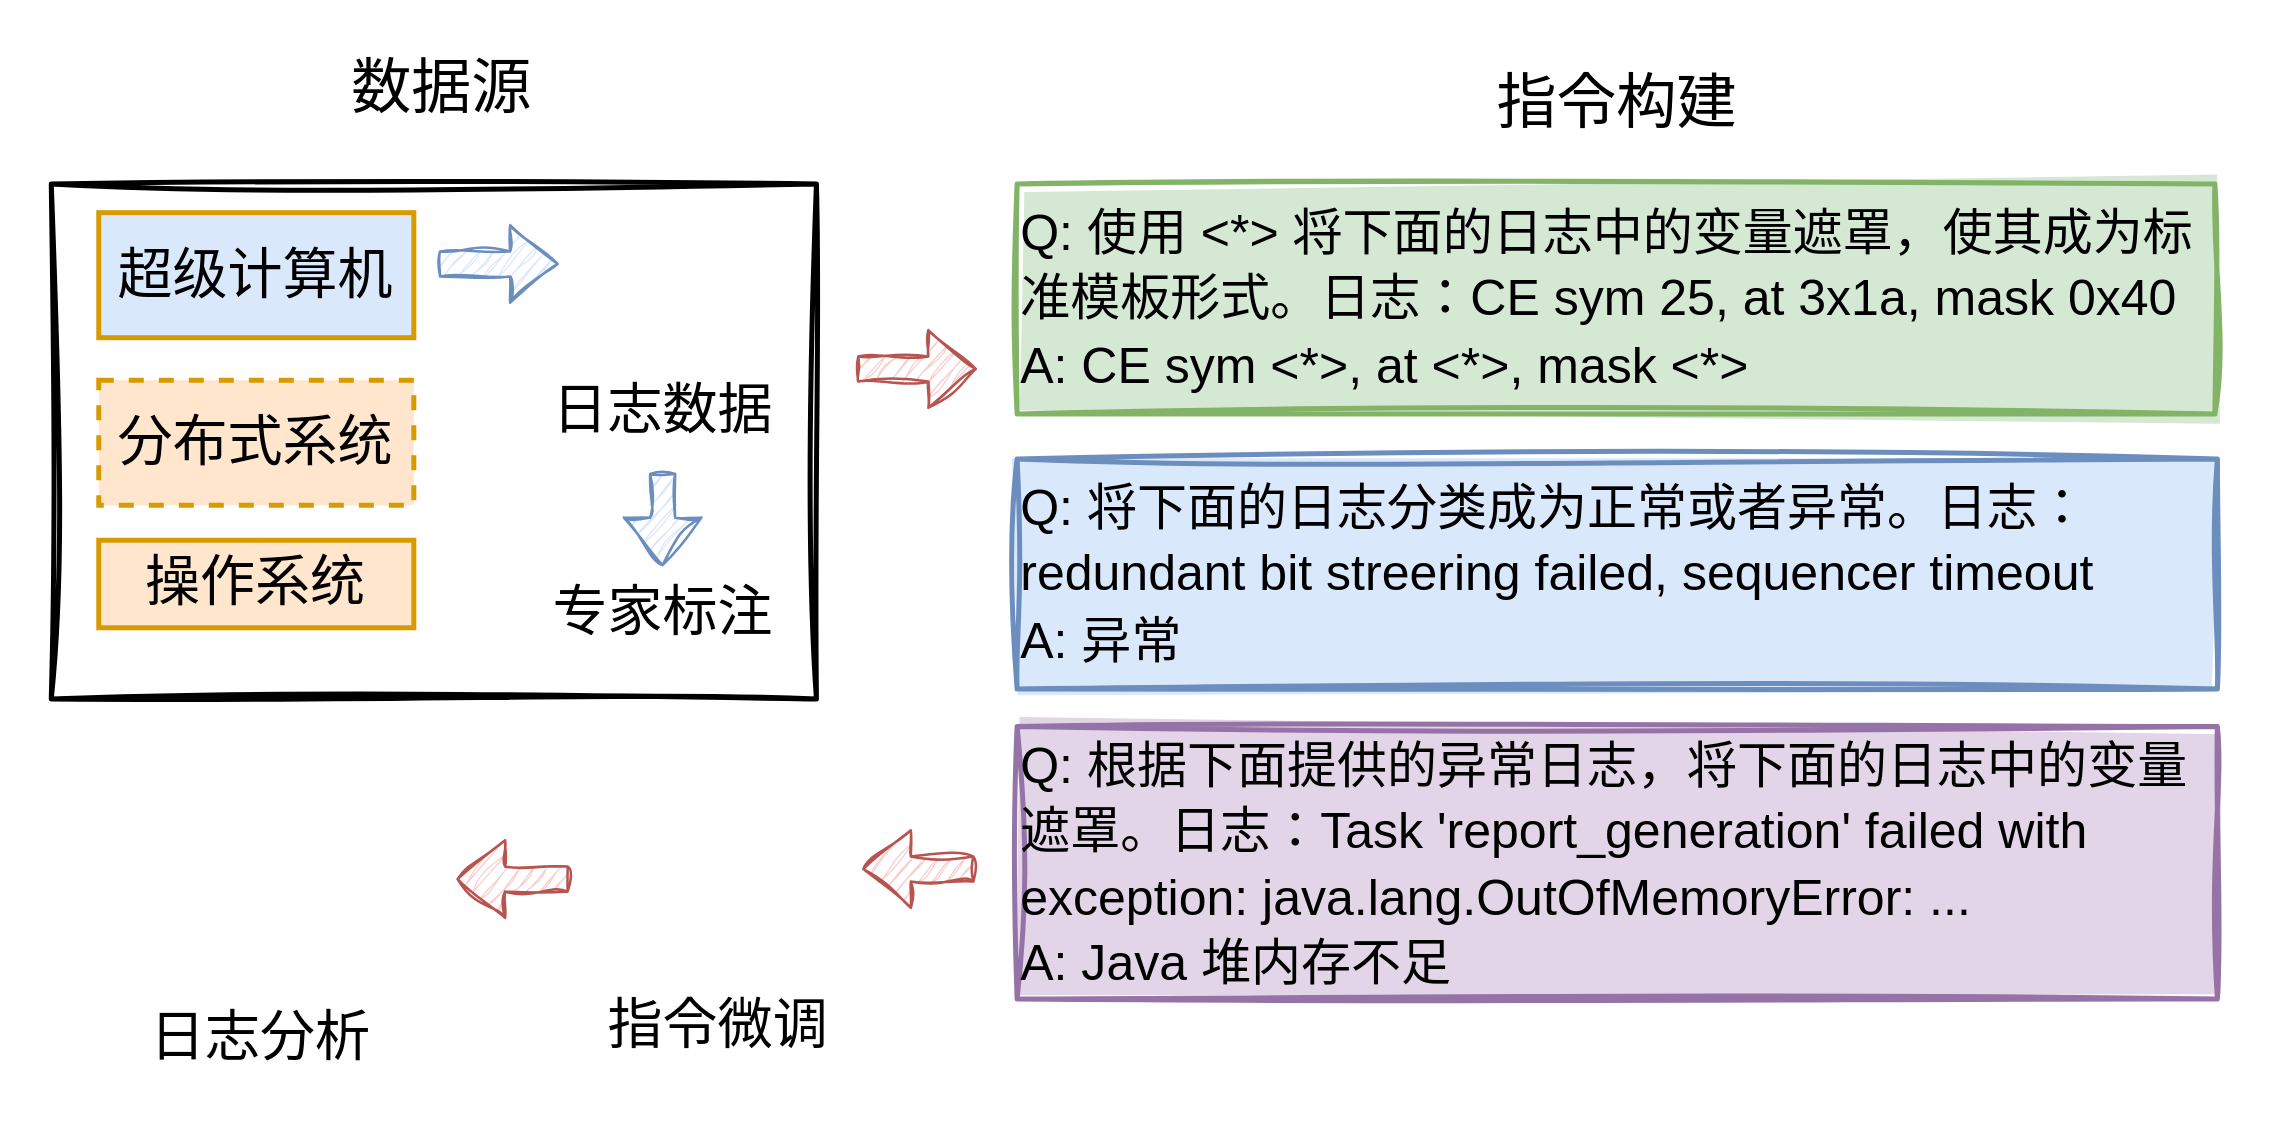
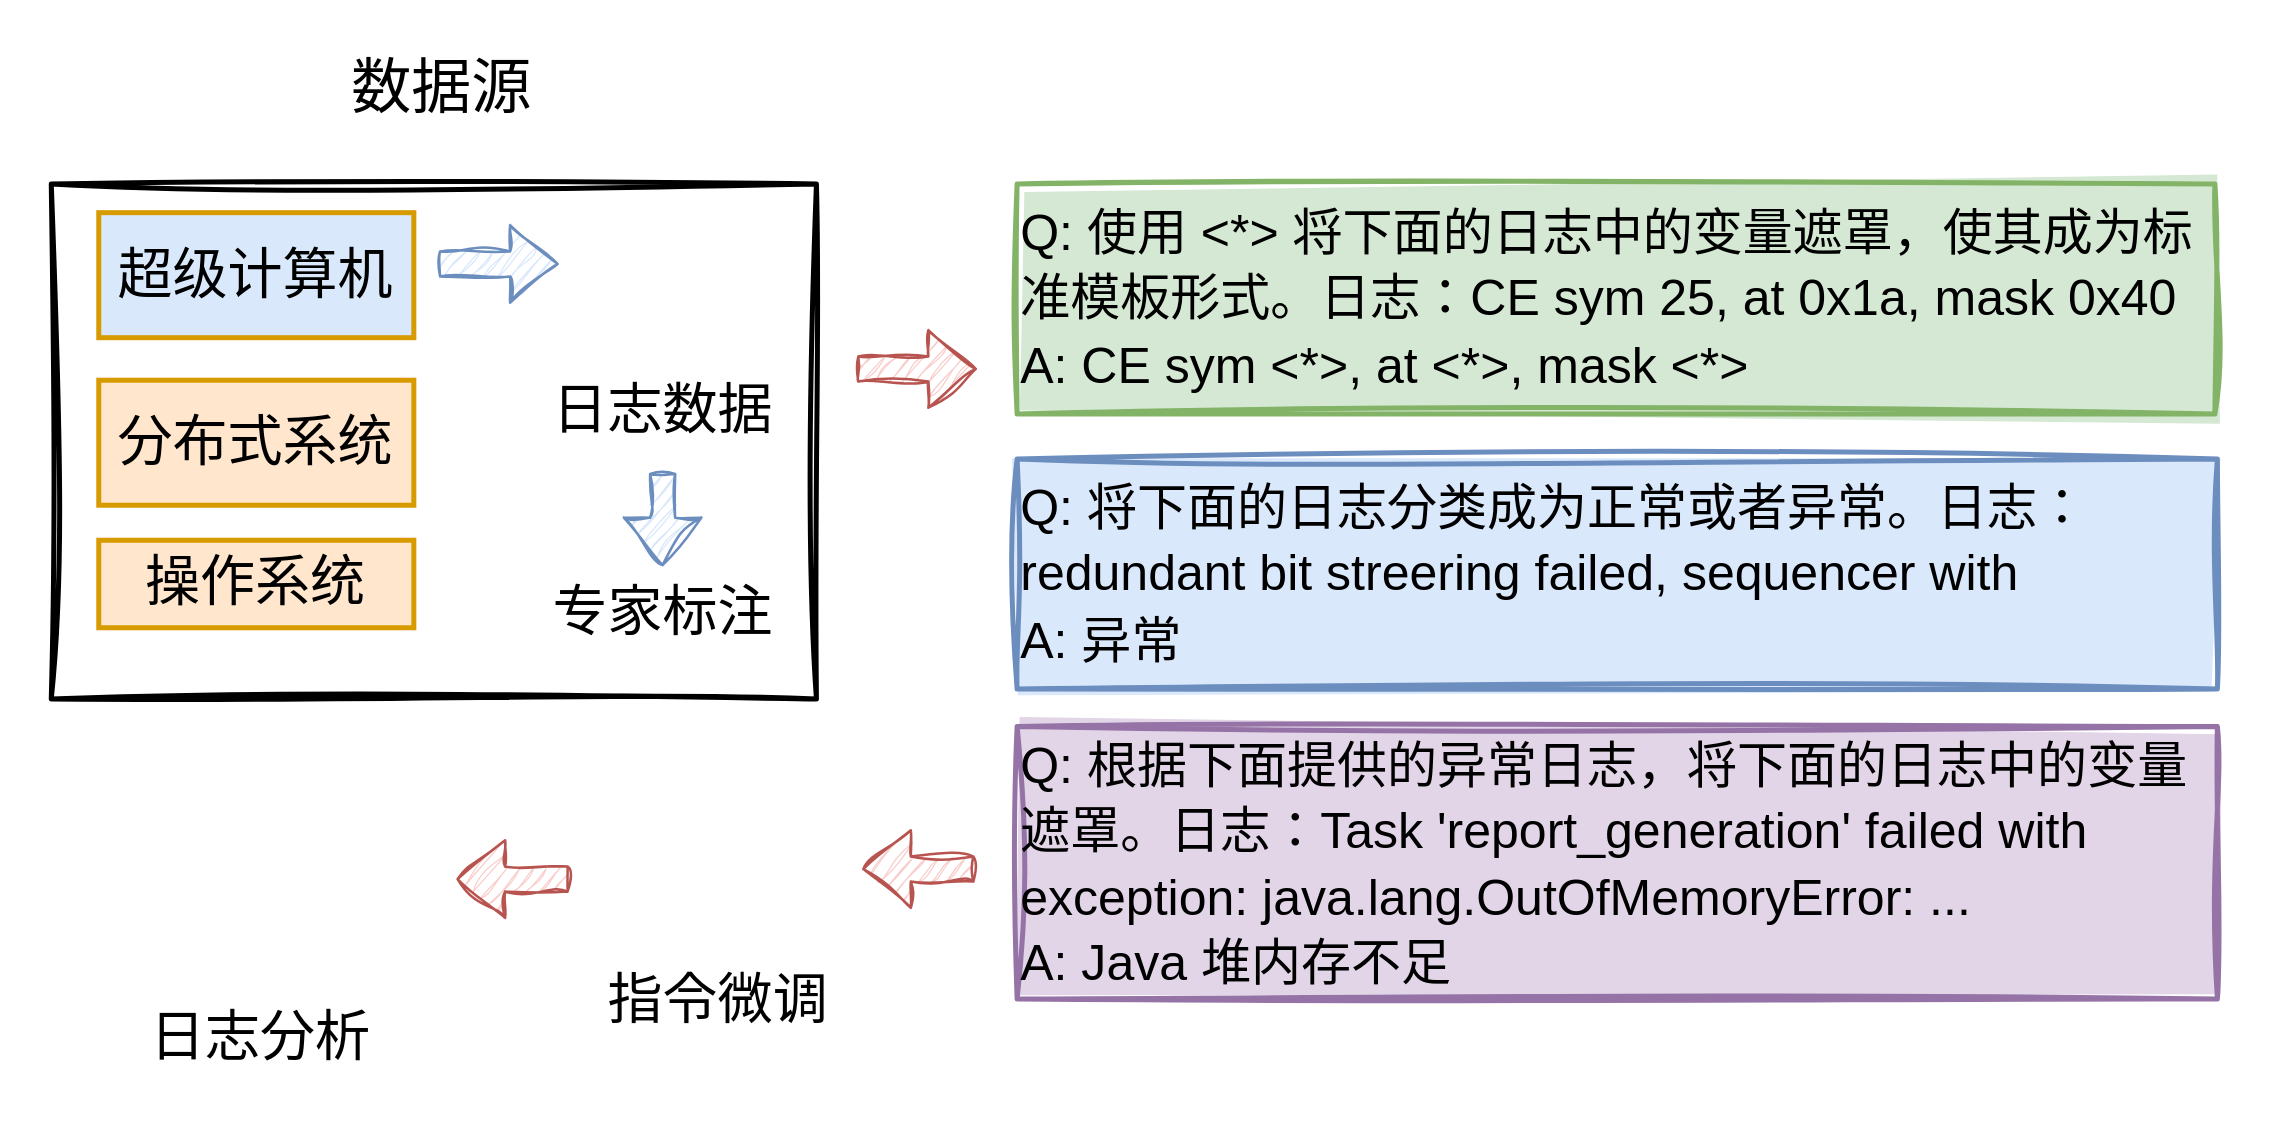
  <mxCell id="0" />
  <mxCell id="1" parent="0" />
  <mxCell id="2" value="&lt;font&gt;数据源&lt;/font&gt;" style="text;html=1;align=center;verticalAlign=middle;whiteSpace=wrap;rounded=0;fontSize=24;" vertex="1" parent="1"><mxGeometry x="106.25" y="20" width="141" height="30" as="geometry" /></mxCell>
  <mxCell id="3" value="" style="rounded=0;whiteSpace=wrap;html=1;strokeWidth=2;sketch=1;curveFitting=1;jiggle=2;fillColor=none;strokeColor=#000000;" vertex="1" parent="1"><mxGeometry x="20" y="73" width="306" height="206" as="geometry" /></mxCell>
  <mxCell id="4" value="超级计算机" style="rounded=0;whiteSpace=wrap;html=1;strokeWidth=2;fontSize=22;fillColor=#dae8fc;strokeColor=#d79b00;" vertex="1" parent="1"><mxGeometry x="39" y="84.5" width="126" height="50" as="geometry" /></mxCell>
- <mxCell id="5" value="分布式系统" style="rounded=0;whiteSpace=wrap;html=1;strokeWidth=2;fontSize=22;fillColor=#ffe6cc;strokeColor=#d79b00;dashed=1;" vertex="1" parent="1"><mxGeometry x="39" y="151.5" width="126" height="50" as="geometry" /></mxCell>
+ <mxCell id="5" value="分布式系统" style="rounded=0;whiteSpace=wrap;html=1;strokeWidth=2;fontSize=22;fillColor=#ffe6cc;strokeColor=#d79b00;" vertex="1" parent="1"><mxGeometry x="39" y="151.5" width="126" height="50" as="geometry" /></mxCell>
  <mxCell id="6" value="操作系统" style="rounded=0;whiteSpace=wrap;html=1;strokeWidth=2;fontSize=22;fillColor=#ffe6cc;strokeColor=#d79b00;" vertex="1" parent="1"><mxGeometry x="39" y="215.5" width="126" height="35" as="geometry" /></mxCell>
  <mxCell id="7" value="" style="shape=flexArrow;endArrow=classic;html=1;rounded=0;sketch=1;curveFitting=1;jiggle=2;fillColor=#dae8fc;strokeColor=#6c8ebf;" edge="1" parent="1"><mxGeometry width="50" height="50" relative="1" as="geometry"><mxPoint x="175" y="105" as="sourcePoint" /><mxPoint x="223" y="105" as="targetPoint" /></mxGeometry></mxCell>
  <mxCell id="8" value="" style="shape=image;verticalLabelPosition=bottom;labelBackgroundColor=default;verticalAlign=top;aspect=fixed;imageAspect=0;image=https://static.vecteezy.com/system/resources/previews/031/069/000/non_2x/logs-icon-vector.jpg;" vertex="1" parent="1"><mxGeometry x="232" y="78" width="65" height="65" as="geometry" /></mxCell>
  <mxCell id="9" value="&lt;div style=&quot;&quot;&gt;&lt;span style=&quot;background-color: transparent; color: light-dark(rgb(0, 0, 0), rgb(255, 255, 255)); font-size: 22px;&quot;&gt;日志数据&lt;/span&gt;&lt;/div&gt;" style="text;whiteSpace=wrap;html=1;align=center;" vertex="1" parent="1"><mxGeometry x="195.5" y="143.5" width="138" height="38" as="geometry" /></mxCell>
  <mxCell id="10" value="" style="shape=flexArrow;endArrow=classic;html=1;rounded=0;sketch=1;curveFitting=1;jiggle=2;fillColor=#dae8fc;strokeColor=#6c8ebf;exitX=0.5;exitY=1;exitDx=0;exitDy=0;entryX=0.732;entryY=0.685;entryDx=0;entryDy=0;entryPerimeter=0;" edge="1" parent="1"><mxGeometry width="50" height="50" relative="1" as="geometry"><mxPoint x="264.5" y="188.5" as="sourcePoint" /><mxPoint x="264.488" y="225.96" as="targetPoint" /></mxGeometry></mxCell>
  <mxCell id="11" value="&lt;div style=&quot;&quot;&gt;&lt;span style=&quot;font-size: 22px;&quot;&gt;专家标注&lt;/span&gt;&lt;/div&gt;" style="text;whiteSpace=wrap;html=1;align=center;" vertex="1" parent="1"><mxGeometry x="195.5" y="225" width="138" height="38" as="geometry" /></mxCell>
  <mxCell id="12" value="" style="shape=flexArrow;endArrow=classic;html=1;rounded=0;sketch=1;curveFitting=1;jiggle=2;fillColor=#f8cecc;strokeColor=#b85450;" edge="1" parent="1"><mxGeometry width="50" height="50" relative="1" as="geometry"><mxPoint x="342.25" y="147" as="sourcePoint" /><mxPoint x="390.25" y="147" as="targetPoint" /></mxGeometry></mxCell>
- <mxCell id="13" value="&lt;font&gt;指令构建&lt;/font&gt;" style="text;html=1;align=center;verticalAlign=middle;whiteSpace=wrap;rounded=0;fontSize=24;" vertex="1" parent="1"><mxGeometry x="575.75" y="26" width="141" height="30" as="geometry" /></mxCell>
- <mxCell id="14" value="&lt;font style=&quot;font-size: 20px;&quot;&gt;Q: 使用 &amp;lt;*&amp;gt; 将下面的日志中的变量遮罩，使其成为标准模板形式。日志：CE sym 25, at 3x1a, mask 0x40&lt;/font&gt;&lt;div&gt;&lt;font style=&quot;font-size: 20px;&quot;&gt;A: CE sym &amp;lt;*&amp;gt;, at &amp;lt;*&amp;gt;, mask &amp;lt;*&amp;gt;&lt;/font&gt;&lt;/div&gt;" style="rounded=0;whiteSpace=wrap;html=1;strokeWidth=2;sketch=1;curveFitting=1;jiggle=2;fillColor=#d5e8d4;strokeColor=#82b366;align=left;fontSize=22;fillStyle=solid;" vertex="1" parent="1"><mxGeometry x="406.25" y="73" width="479" height="92" as="geometry" /></mxCell>
- <mxCell id="15" value="&lt;font style=&quot;font-size: 20px;&quot;&gt;Q: 将下面的日志分类成为正常或者异常。日志：redundant bit streering failed, sequencer timeout&lt;br&gt;A: 异常&amp;nbsp;&lt;/font&gt;" style="rounded=0;whiteSpace=wrap;html=1;strokeWidth=2;sketch=1;curveFitting=1;jiggle=2;fillColor=#dae8fc;strokeColor=#6c8ebf;align=left;fontSize=22;fillStyle=solid;" vertex="1" parent="1"><mxGeometry x="406.25" y="183" width="480" height="92" as="geometry" /></mxCell>
+ <mxCell id="14" value="&lt;font style=&quot;font-size: 20px;&quot;&gt;Q: 使用 &amp;lt;*&amp;gt; 将下面的日志中的变量遮罩，使其成为标准模板形式。日志：CE sym 25, at 0x1a, mask 0x40&lt;/font&gt;&lt;div&gt;&lt;font style=&quot;font-size: 20px;&quot;&gt;A: CE sym &amp;lt;*&amp;gt;, at &amp;lt;*&amp;gt;, mask &amp;lt;*&amp;gt;&lt;/font&gt;&lt;/div&gt;" style="rounded=0;whiteSpace=wrap;html=1;strokeWidth=2;sketch=1;curveFitting=1;jiggle=2;fillColor=#d5e8d4;strokeColor=#82b366;align=left;fontSize=22;fillStyle=solid;" vertex="1" parent="1"><mxGeometry x="406.25" y="73" width="479" height="92" as="geometry" /></mxCell>
+ <mxCell id="15" value="&lt;font style=&quot;font-size: 20px;&quot;&gt;Q: 将下面的日志分类成为正常或者异常。日志：redundant bit streering failed, sequencer with&lt;br&gt;A: 异常&amp;nbsp;&lt;/font&gt;" style="rounded=0;whiteSpace=wrap;html=1;strokeWidth=2;sketch=1;curveFitting=1;jiggle=2;fillColor=#dae8fc;strokeColor=#6c8ebf;align=left;fontSize=22;fillStyle=solid;" vertex="1" parent="1"><mxGeometry x="406.25" y="183" width="480" height="92" as="geometry" /></mxCell>
  <mxCell id="16" value="&lt;font style=&quot;font-size: 20px;&quot;&gt;Q: 根据下面提供的异常日志，将下面的日志中的变量遮罩。日志：Task 'report_generation' failed with exception: java.lang.OutOfMemoryError: ...&lt;br&gt;A:&amp;nbsp;Java 堆内存不足&lt;/font&gt;" style="rounded=0;whiteSpace=wrap;html=1;strokeWidth=2;sketch=1;curveFitting=1;jiggle=2;fillColor=#e1d5e7;strokeColor=#9673a6;align=left;fontSize=22;fillStyle=solid;" vertex="1" parent="1"><mxGeometry x="406.25" y="290" width="480" height="109" as="geometry" /></mxCell>
  <mxCell id="17" value="" style="shape=flexArrow;endArrow=classic;html=1;rounded=0;sketch=1;curveFitting=1;jiggle=2;fillColor=#f8cecc;strokeColor=#b85450;" edge="1" parent="1"><mxGeometry width="50" height="50" relative="1" as="geometry"><mxPoint x="389.25" y="347" as="sourcePoint" /><mxPoint x="344.25" y="347" as="targetPoint" /></mxGeometry></mxCell>
  <mxCell id="18" value="" style="shape=image;verticalLabelPosition=bottom;labelBackgroundColor=default;verticalAlign=top;aspect=fixed;imageAspect=0;image=https://static.vecteezy.com/system/resources/previews/002/589/005/original/cute-llama-wild-animal-line-style-icon-free-vector.jpg;" vertex="1" parent="1"><mxGeometry x="243" y="297" width="83" height="83" as="geometry" /></mxCell>
- <mxCell id="19" value="&lt;div style=&quot;&quot;&gt;&lt;span style=&quot;font-size: 22px;&quot;&gt;指令微调&lt;/span&gt;&lt;/div&gt;" style="text;whiteSpace=wrap;html=1;align=center;" vertex="1" parent="1"><mxGeometry x="218" y="390" width="138" height="38" as="geometry" /></mxCell>
+ <mxCell id="19" value="&lt;div style=&quot;&quot;&gt;&lt;span style=&quot;font-size: 22px;&quot;&gt;指令微调&lt;/span&gt;&lt;/div&gt;" style="text;whiteSpace=wrap;html=1;align=center;" vertex="1" parent="1"><mxGeometry x="218" y="380" width="138" height="38" as="geometry" /></mxCell>
  <mxCell id="20" value="" style="shape=flexArrow;endArrow=classic;html=1;rounded=0;sketch=1;curveFitting=1;jiggle=2;fillColor=#f8cecc;strokeColor=#b85450;" edge="1" parent="1"><mxGeometry width="50" height="50" relative="1" as="geometry"><mxPoint x="227" y="351" as="sourcePoint" /><mxPoint x="182" y="351" as="targetPoint" /></mxGeometry></mxCell>
  <mxCell id="21" value="" style="shape=image;verticalLabelPosition=bottom;labelBackgroundColor=default;verticalAlign=top;aspect=fixed;imageAspect=0;image=https://static.vecteezy.com/system/resources/previews/019/507/876/large_2x/analysis-icon-design-free-vector.jpg;" vertex="1" parent="1"><mxGeometry x="72" y="304" width="73.5" height="73.5" as="geometry" /></mxCell>
  <mxCell id="22" value="&lt;div style=&quot;&quot;&gt;&lt;span style=&quot;font-size: 22px;&quot;&gt;日志分析&lt;/span&gt;&lt;/div&gt;&lt;div style=&quot;&quot;&gt;&lt;span style=&quot;font-size: 22px;&quot;&gt;&lt;br&gt;&lt;/span&gt;&lt;/div&gt;" style="text;whiteSpace=wrap;html=1;align=center;" vertex="1" parent="1"><mxGeometry x="34.75" y="395" width="138" height="38" as="geometry" /></mxCell>
